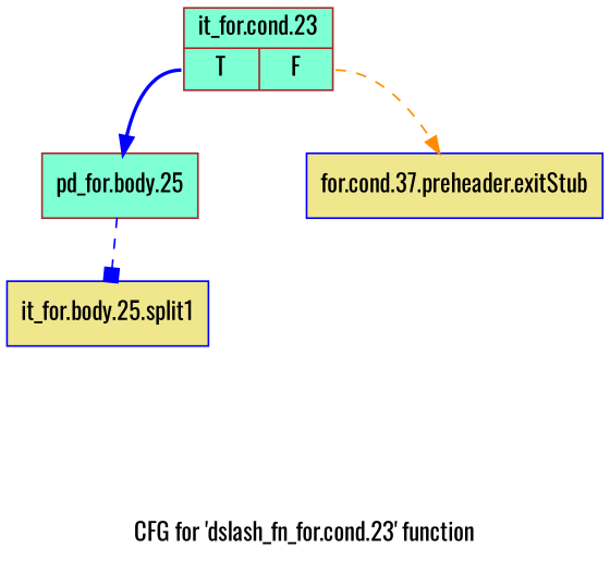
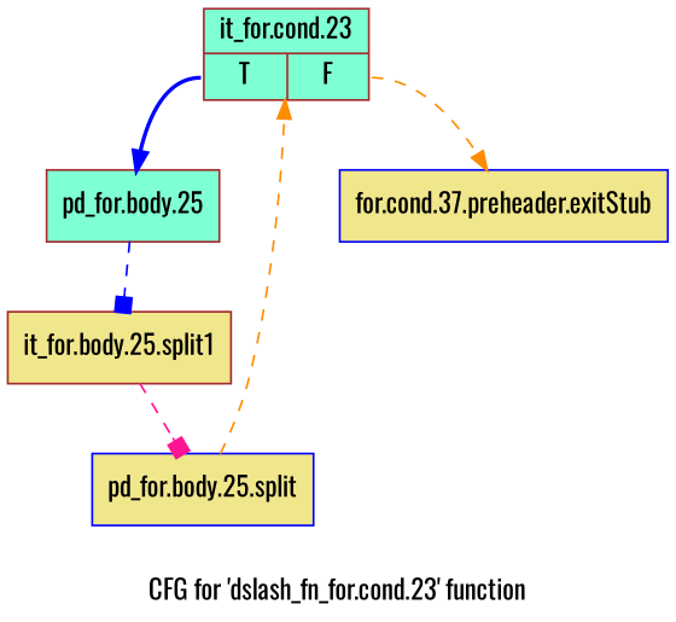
  digraph {
    fontname=Oswald
    label="CFG for 'dslash_fn_for.cond.23' function"
    node [color=brown fillcolor=khaki fontname=Oswald shape=record style=filled]
    edge [arrowhead=normal color=darkorange fontname=Oswald style=dashed]
    n1 [fillcolor=aquamarine label="{it_for.cond.23|{<s0>T|<s1>F}}"]
    n2 [color=blue label="{for.cond.37.preheader.exitStub}"]
    n3 [fillcolor=aquamarine label="{pd_for.body.25}"]
-   n4 [color=blue label="{it_for.body.25.split1}"]
+   n4 [label="{it_for.body.25.split1}"]
+   n5 [color=blue label="{pd_for.body.25.split}"]
    n1 -> n2 [tailport=s1]
    n1 -> n3 [color=blue style=bold tailport=s0]
    n3 -> n4 [arrowhead=box color=blue]
+   n4 -> n5 [arrowhead=box color=deeppink]
+   n5 -> n1
  }
